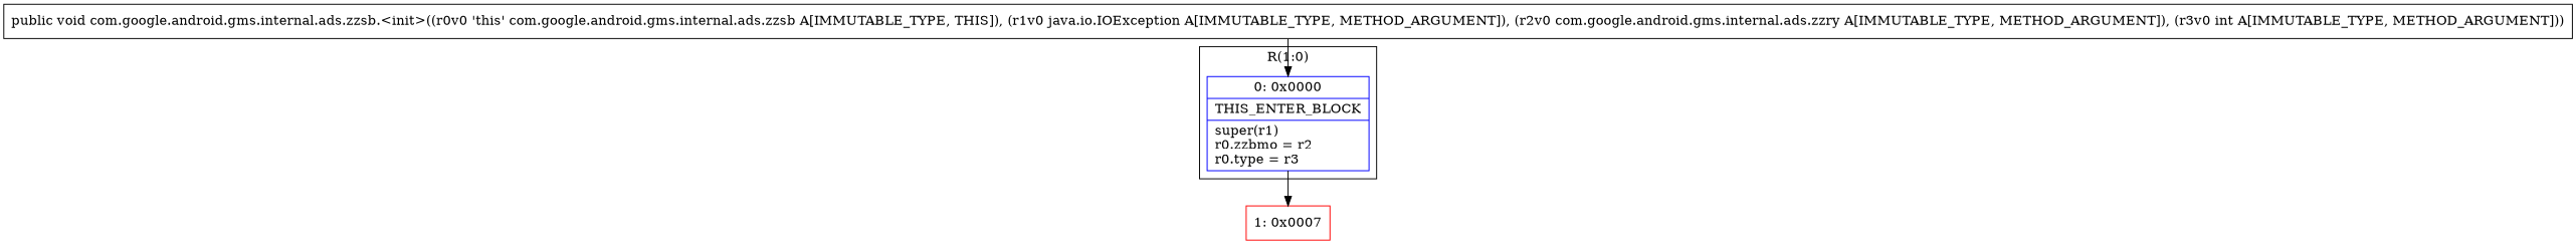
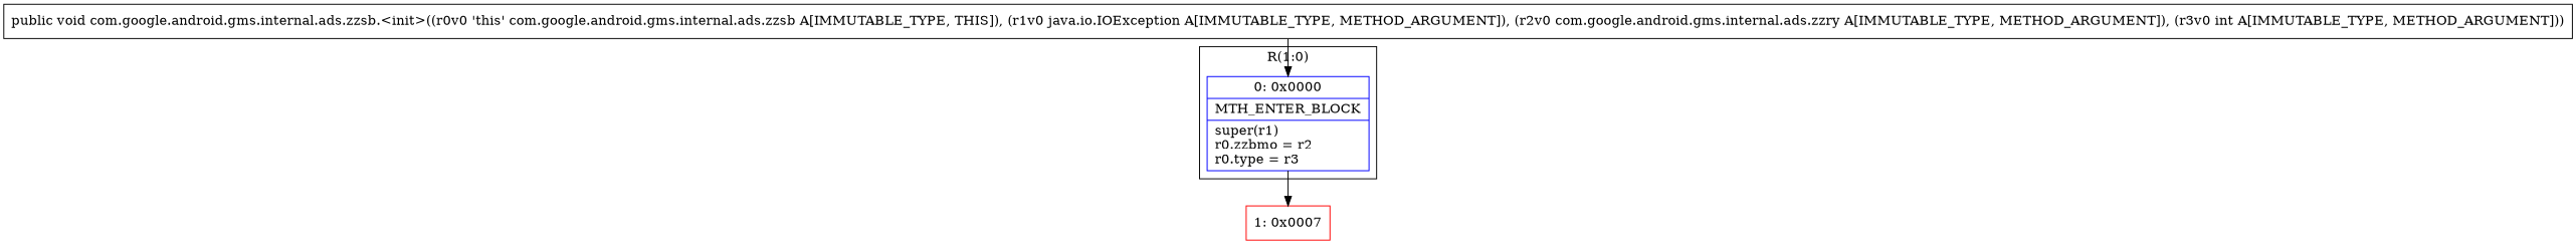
  digraph {
    node [shape=record]
-   n1 [color=blue label="{0\:\ 0x0000|THIS_ENTER_BLOCK\l|super(r1)\lr0.zzbmo = r2\lr0.type = r3\l}"]
+   n1 [color=blue label="{0\:\ 0x0000|MTH_ENTER_BLOCK\l|super(r1)\lr0.zzbmo = r2\lr0.type = r3\l}"]
    n2 [color=red label="{1\:\ 0x0007}"]
    n3 [label="{public void com.google.android.gms.internal.ads.zzsb.\<init\>((r0v0 'this' com.google.android.gms.internal.ads.zzsb A[IMMUTABLE_TYPE, THIS]), (r1v0 java.io.IOException A[IMMUTABLE_TYPE, METHOD_ARGUMENT]), (r2v0 com.google.android.gms.internal.ads.zzry A[IMMUTABLE_TYPE, METHOD_ARGUMENT]), (r3v0 int A[IMMUTABLE_TYPE, METHOD_ARGUMENT])) }"]
    subgraph cluster_1 {
      label="R(1:0)"
      n1
    }
    n1 -> n2
    n3 -> n1
  }
